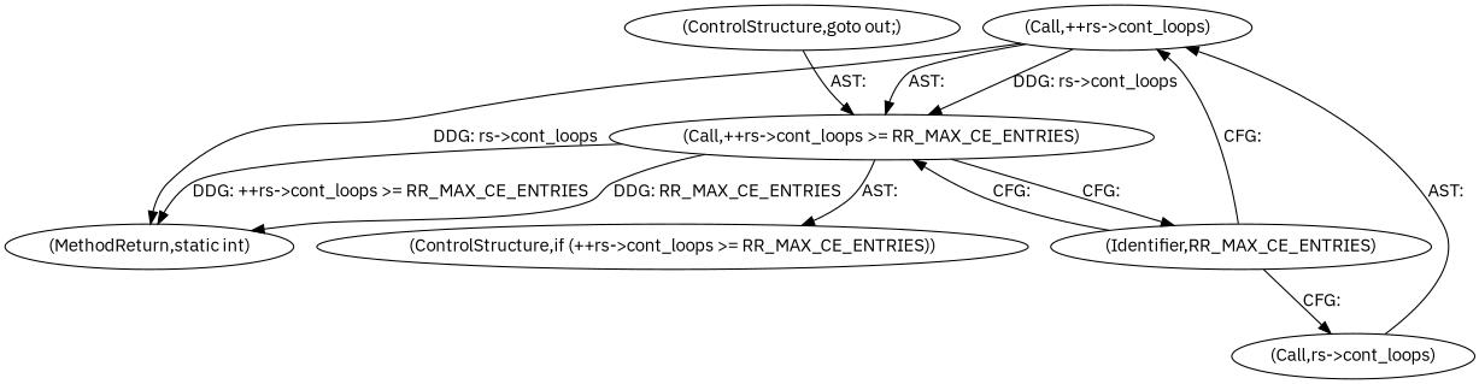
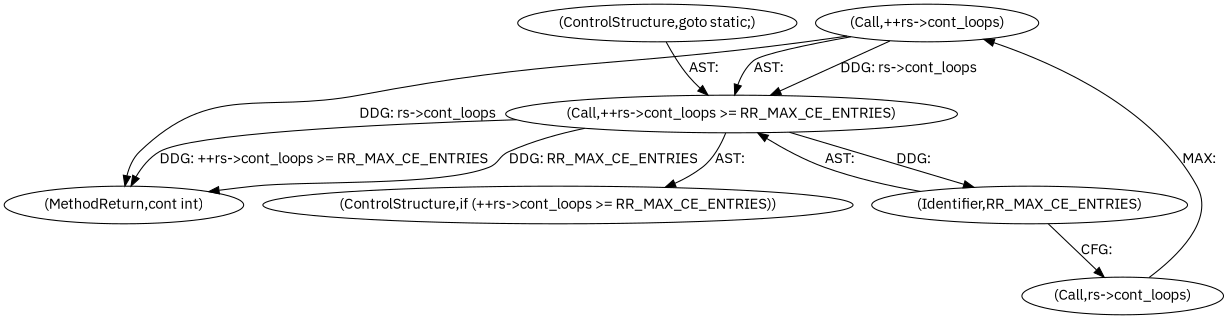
  digraph {
    fontname="IBM Plex Sans"
    node [fontname="IBM Plex Sans"]
    edge [fontname="IBM Plex Sans"]
    n1 [label="(Call,++rs->cont_loops)"]
    n2 [label="(Call,++rs->cont_loops >= RR_MAX_CE_ENTRIES)"]
-   n3 [label="(MethodReturn,static int)"]
+   n3 [label="(MethodReturn,cont int)"]
    n4 [label="(Identifier,RR_MAX_CE_ENTRIES)"]
    n5 [label="(ControlStructure,if (++rs->cont_loops >= RR_MAX_CE_ENTRIES))"]
    n6 [label="(Call,rs->cont_loops)"]
-   n7 [label="(ControlStructure,goto out;)"]
+   n7 [label="(ControlStructure,goto static;)"]
    n1 -> n2 [label="AST: "]
    n1 -> n2 [label="DDG: rs->cont_loops"]
    n1 -> n3 [label="DDG: rs->cont_loops"]
    n2 -> n3 [label="DDG: ++rs->cont_loops >= RR_MAX_CE_ENTRIES"]
    n2 -> n3 [label="DDG: RR_MAX_CE_ENTRIES"]
-   n2 -> n4 [label="CFG: "]
+   n2 -> n4 [label="DDG: "]
    n2 -> n5 [label="AST: "]
-   n4 -> n1 [label="CFG: "]
-   n4 -> n2 [label="CFG: "]
+   n4 -> n2 [label="AST: "]
    n4 -> n6 [label="CFG: "]
-   n6 -> n1 [label="AST: "]
+   n6 -> n1 [label="MAX: "]
    n7 -> n2 [label="AST: "]
  }
